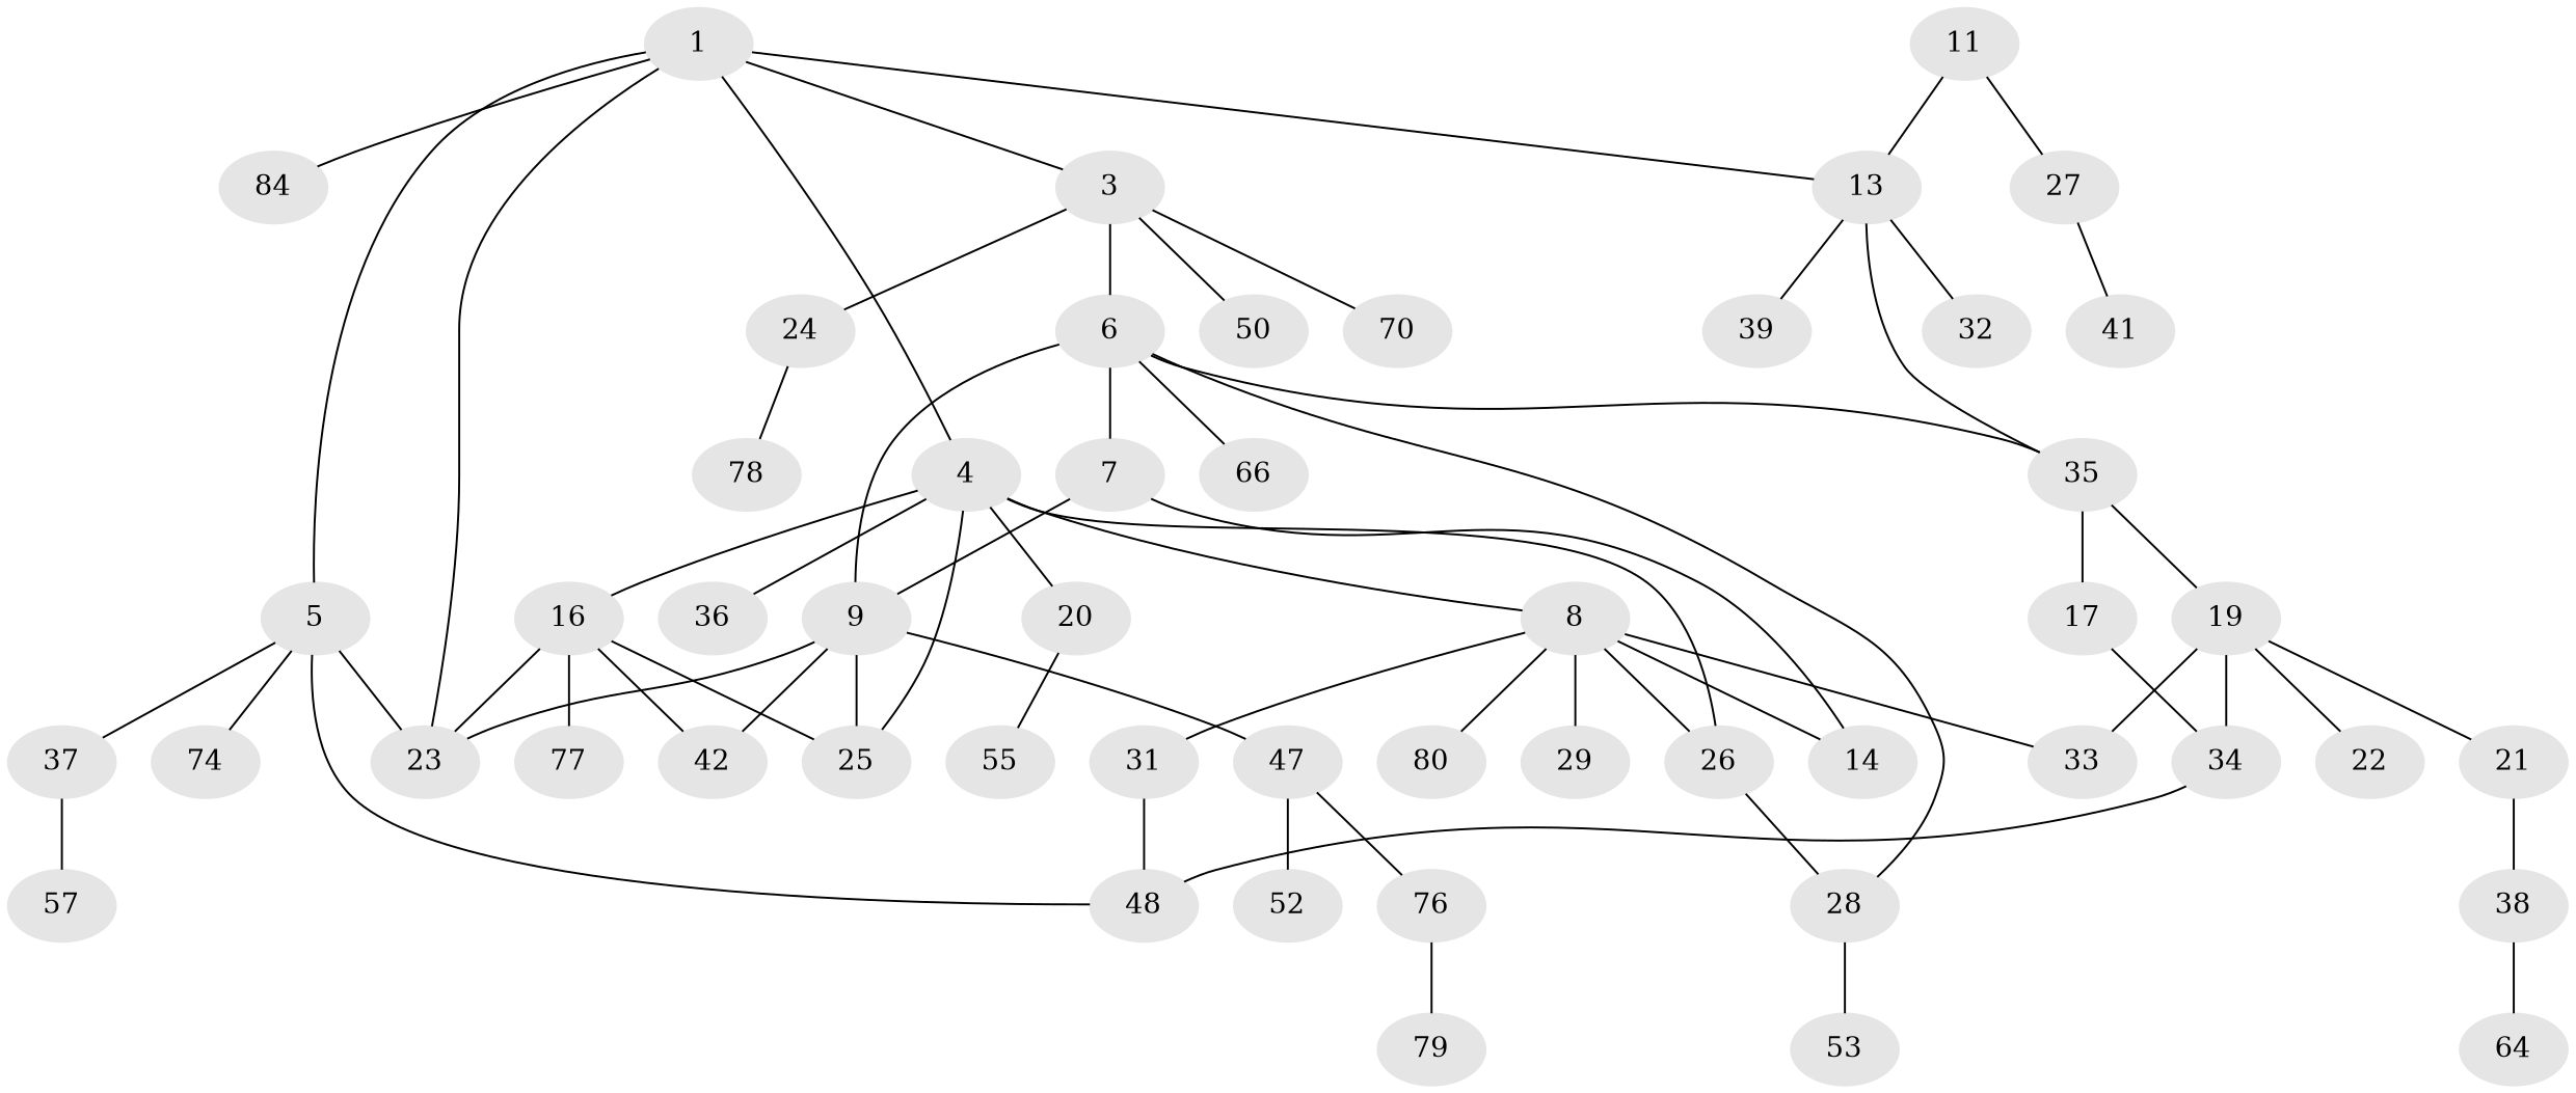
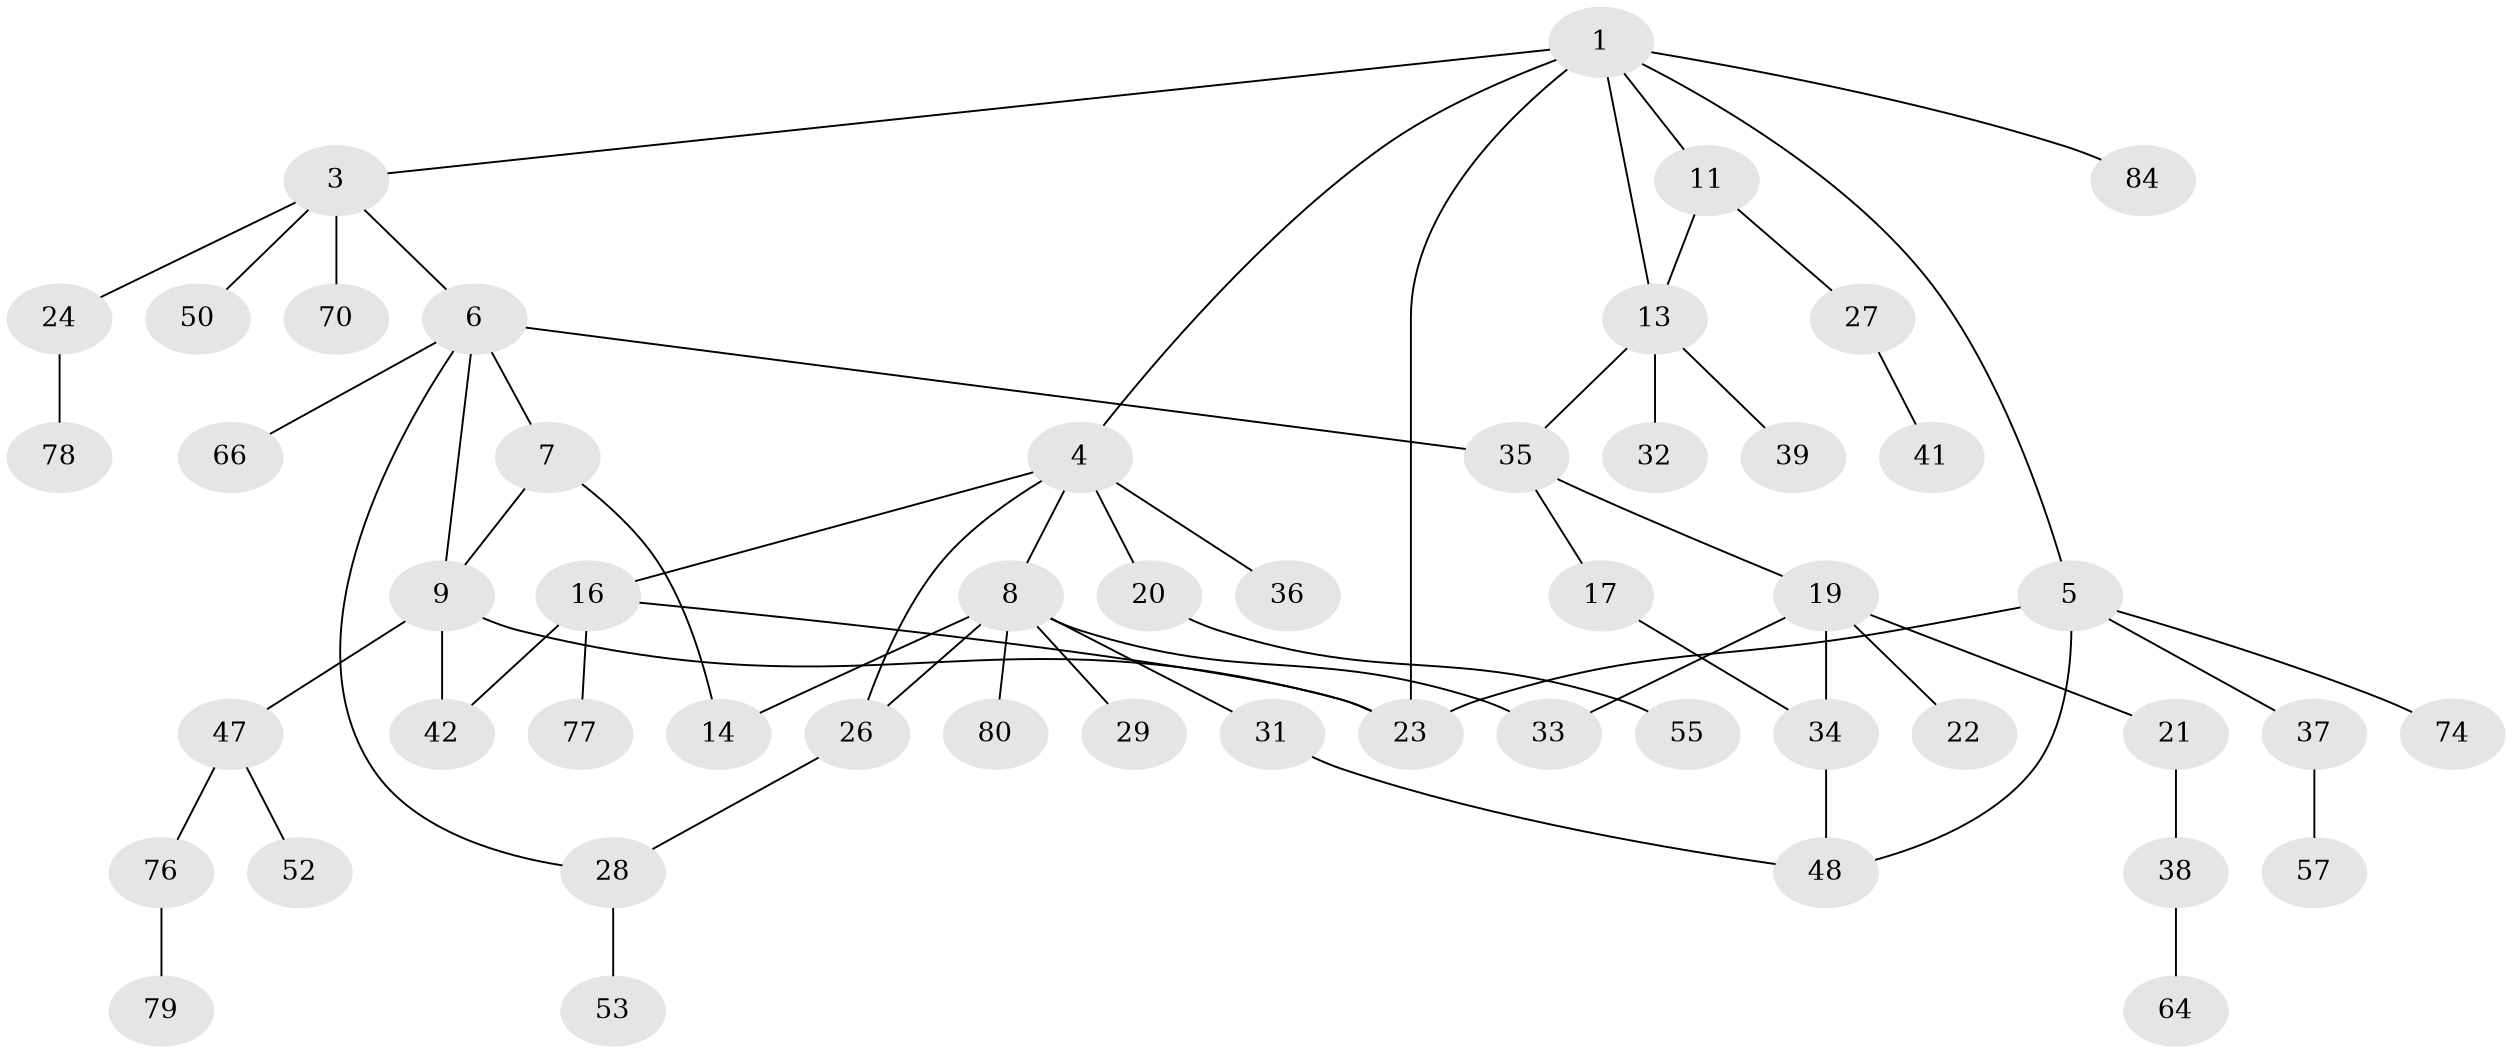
  graph {
    node [color=gray90 style=filled]
    1 [super="+2"]
    3 [super="+56"]
    4 [super="+10"]
    5 [super="+35"]
    11 [super="+65"]
    13 [super="+61"]
    23 [super="+75"]
    n8 [label=84 super="+58"]
    6 [super="+54"]
    24 [super="+45"]
    50
    70
    8 [super="+12"]
    16 [super="+30"]
    20 [super="+46"]
-   25 [super="+73"]
    26 [super="+51"]
    36
    37
    48 [super="+81"]
    74
    27 [super="+62"]
    n23 [label=35 super="+18"]
    32
    39
    7
    9 [super="+59"]
    28 [super="+49"]
    66
    78
    14 [super="+68"]
    29 [super="+43"]
    31
    33
    80
    42 [super="+63"]
    77
    55 [super="+67"]
    57
    47 [super="+72"]
    17
    19 [super="+69"]
    53
    52
    76
    41
    34 [super="+71"]
    21
    22 [super="+40"]
    38 [super="+60"]
    64
    79
    1 -- 3
    1 -- 4
    1 -- 5
+   1 -- 11
    1 -- 13
    1 -- 23
    1 -- n8
    3 -- 6
    3 -- 24
    3 -- 50
    3 -- 70
    4 -- 8
    4 -- 16
    4 -- 20
-   4 -- 25
    4 -- 26
    4 -- 36
    5 -- 23
    5 -- 37
    5 -- 48
    5 -- 74
    11 -- 13
    11 -- 27
    13 -- n23
    13 -- 32
    13 -- 39
    6 -- n23
    6 -- 7
    6 -- 9
    6 -- 28
    6 -- 66
    24 -- 78
    8 -- 26
    8 -- 14
    8 -- 29
    8 -- 31
    8 -- 33
    8 -- 80
    16 -- 23
-   16 -- 25
    16 -- 42
    16 -- 77
    20 -- 55
    26 -- 28
    37 -- 57
    27 -- 41
    n23 -- 17
    n23 -- 19
    7 -- 9
    7 -- 14
    9 -- 23
-   9 -- 25
    9 -- 42 [weight=2]
    9 -- 47
    28 -- 53
    31 -- 48
    47 -- 52
    47 -- 76
    17 -- 34
    19 -- 33
    19 -- 34
    19 -- 21
    19 -- 22
    76 -- 79
    34 -- 48
    21 -- 38
    38 -- 64
  }
